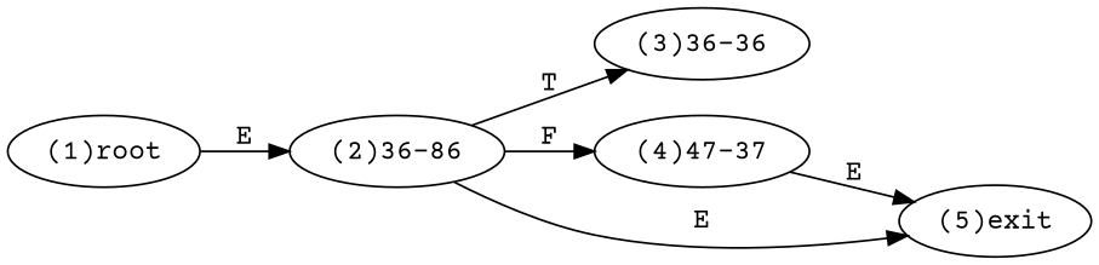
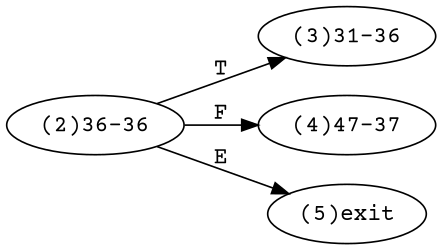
  digraph {
    fontname="Courier Prime"
    rankdir=LR
    node [fontname="Courier Prime"]
    edge [fontname="Courier Prime"]
-   n1 [label="(1)root"]
-   n2 [label="(2)36-86"]
-   n3 [label="(3)36-36"]
+   n2 [label="(2)36-36"]
+   n3 [label="(3)31-36"]
    n4 [label="(4)47-37"]
    n5 [label="(5)exit"]
-   n1 -> n2 [label=E]
    n2 -> n3 [label=T]
    n2 -> n4 [label=F]
    n2 -> n5 [label=E]
-   n4 -> n5 [label=E]
  }
